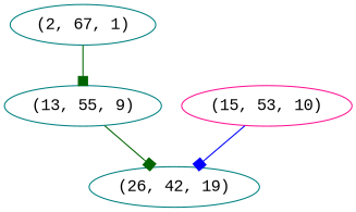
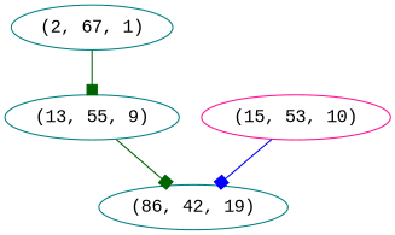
  digraph {
    fontname="Liberation Mono"
    node [color=teal fontname="Liberation Mono"]
    edge [arrowhead=box color=darkgreen fontname="Liberation Mono"]
    "(2, 67, 1)"
    "(13, 55, 9)"
-   "(26, 42, 19)"
+   "(26, 42, 19)" [label="(86, 42, 19)"]
    "(15, 53, 10)" [color=deeppink]
    "(2, 67, 1)" -> "(13, 55, 9)"
    "(13, 55, 9)" -> "(26, 42, 19)"
    "(15, 53, 10)" -> "(26, 42, 19)" [color=blue]
  }
